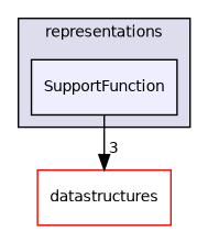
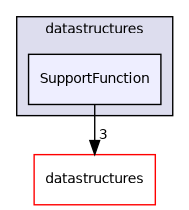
  digraph {
    compound=true
    node [fontname=Helvetica fontsize=10 shape=box style=filled]
    n1 [fillcolor="#eeeeff" label=SupportFunction pencolor=black]
    n2 [color=red fillcolor=white label=datastructures]
    subgraph cluster_1 {
      bgcolor="#ddddee"
      fontname=Helvetica
      fontsize=10
-     label=representations
+     label=datastructures
      pencolor=black
      n1
    }
    n1 -> n2 [headlabel=3 labeldistance=1.5 labelfontname=Helvetica labelfontsize=10]
  }
